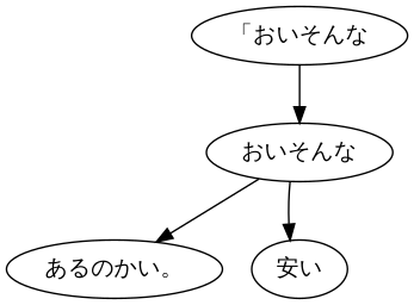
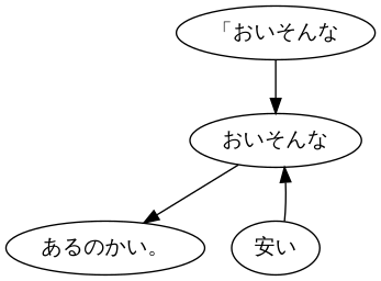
  digraph {
    fontname="Comic Neue"
    node [fontname="Comic Neue"]
    edge [fontname="Comic Neue"]
    n1 [label="「おいそんな"]
    n2 [label="おいそんな"]
    n3 [label="あるのかい。"]
    n4 [label="安い"]
    n1 -> n2
    n2 -> n3
-   n2 -> n4
+   n4 -> n2
  }
